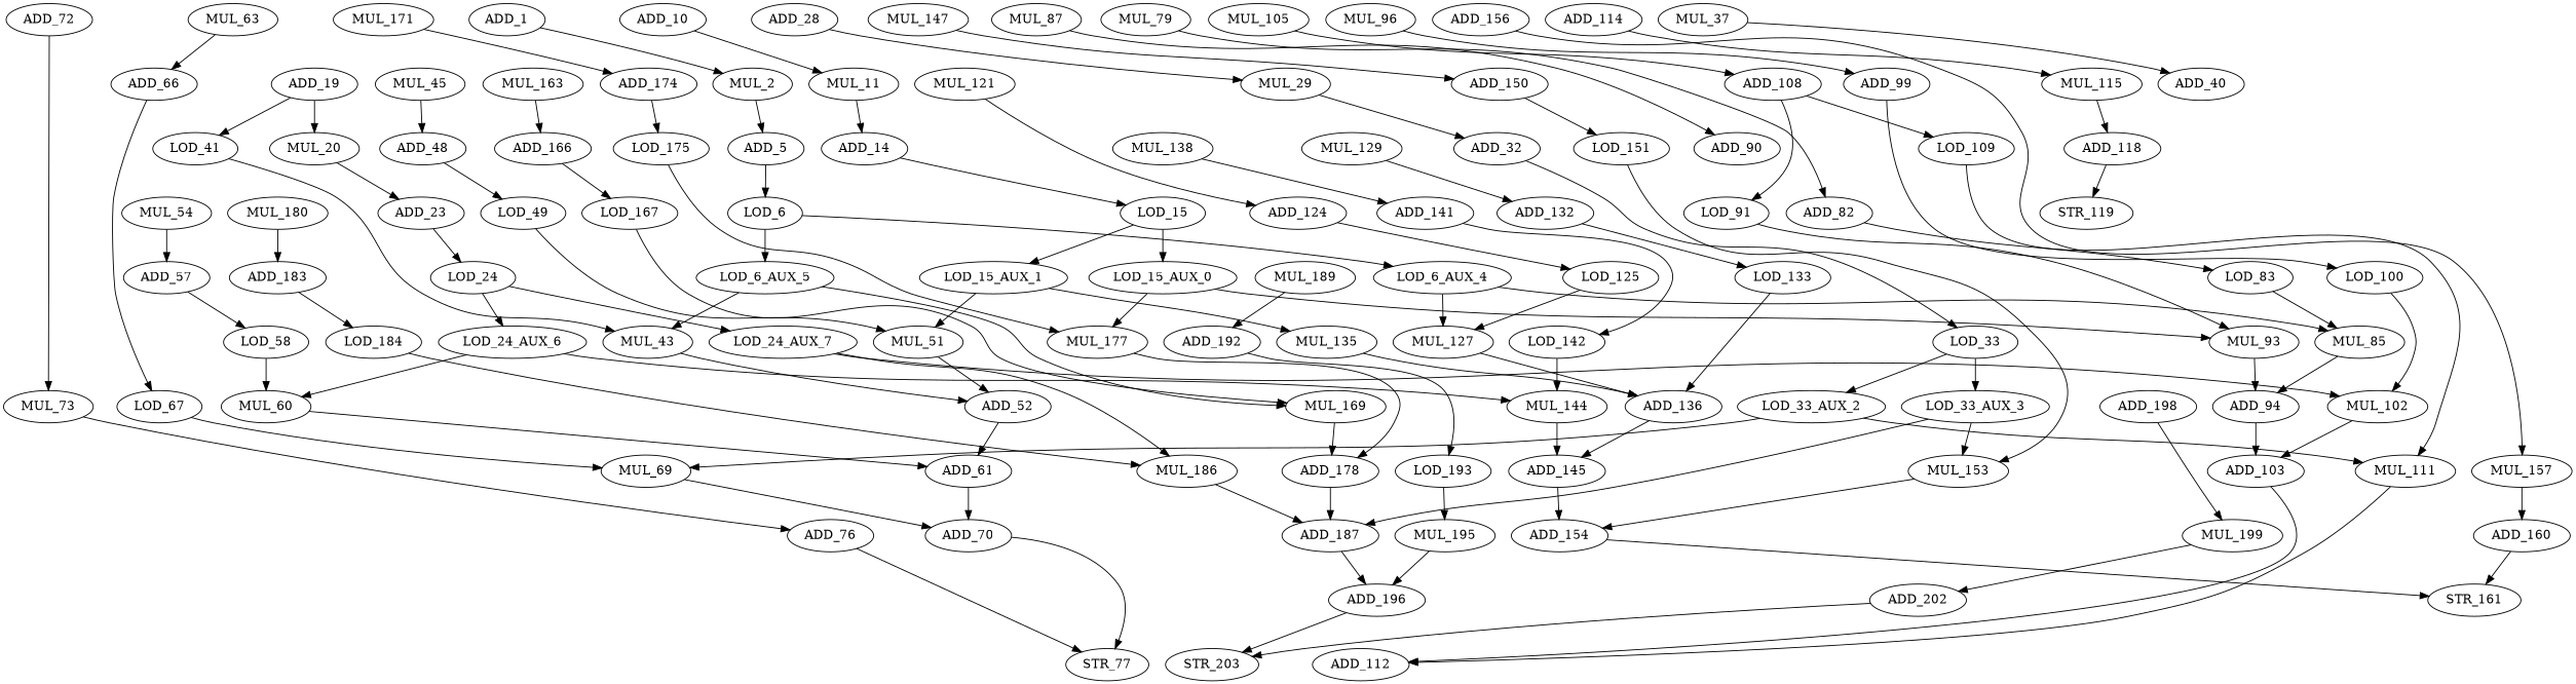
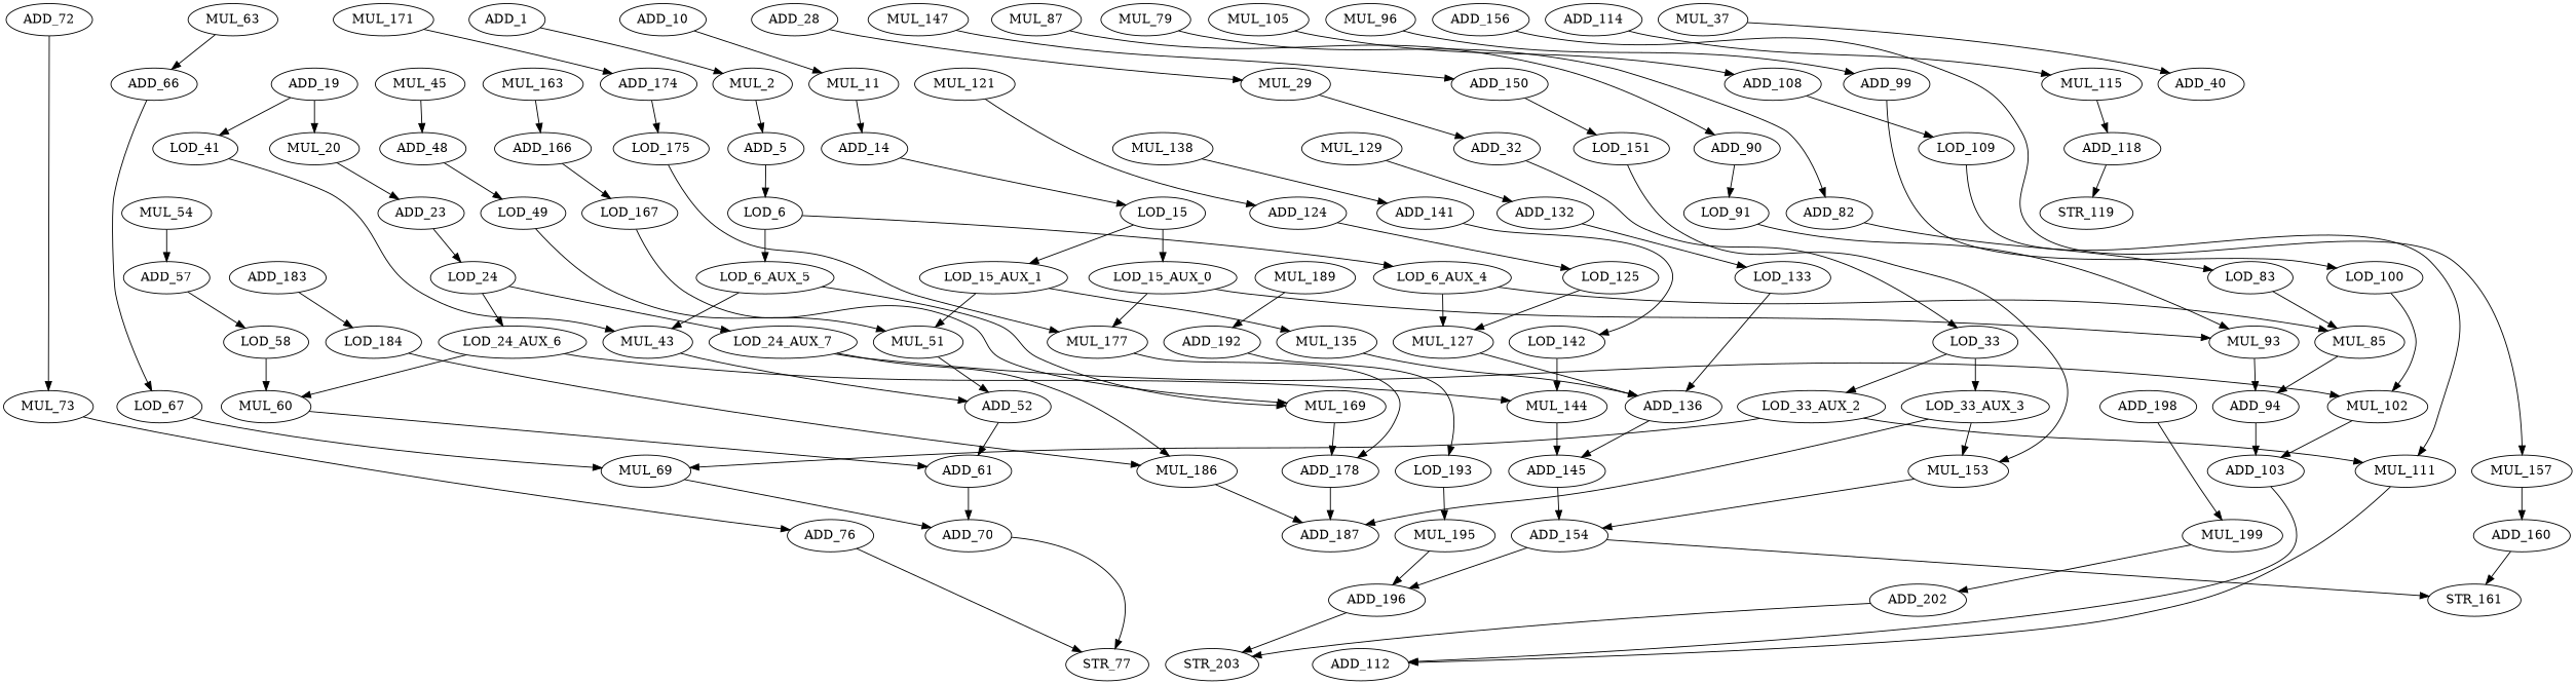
  digraph {
    edge [weight=0]
    ADD_61
    ADD_70
    STR_77
    ADD_192
    LOD_193
    MUL_195
    ADD_196
    LOD_41
    MUL_43
    ADD_52
    ADD_154
    STR_161
    ADD_57
    LOD_58
    MUL_60
    MUL_85
    ADD_94
    ADD_103
    ADD_112
    MUL_177
    ADD_178
    ADD_187
    LOD_15_AUX_0
    MUL_93
    ADD_48
    LOD_49
    MUL_51
    LOD_100
    MUL_102
    LOD_33_AUX_2
    MUL_69
    MUL_111
    ADD_118
    STR_119
    MUL_2
    ADD_5
    LOD_6
    LOD_6_AUX_4
    LOD_6_AUX_5
    ADD_141
    LOD_142
    MUL_144
    ADD_145
    ADD_183
    LOD_184
    MUL_186
    ADD_150
    LOD_151
    MUL_153
    ADD_198
    MUL_199
    ADD_202
    STR_203
    LOD_15
    LOD_15_AUX_1
    MUL_135
    ADD_136
    MUL_121
    ADD_124
    LOD_125
    MUL_127
    MUL_45
    LOD_91
    LOD_133
    LOD_33_AUX_3
    ADD_90
    MUL_171
    ADD_174
    LOD_175
    MUL_169
    LOD_24_AUX_6
    MUL_29
    ADD_32
    LOD_33
    MUL_96
    ADD_99
    MUL_37
    ADD_40
    MUL_79
    ADD_82
    LOD_83
    ADD_1
    ADD_72
    MUL_73
    ADD_76
    ADD_156
    MUL_157
    ADD_160
    ADD_66
    LOD_67
    ADD_14
    MUL_87
    ADD_23
    LOD_24
    LOD_24_AUX_7
    MUL_163
    ADD_166
    LOD_167
    MUL_105
    ADD_108
    LOD_109
    MUL_20
    MUL_115
    MUL_63
    ADD_132
    MUL_138
    MUL_11
    MUL_129
    MUL_54
    MUL_147
    ADD_28
    ADD_19
    ADD_10
    ADD_114
-   MUL_180
    MUL_189
    ADD_61 -> ADD_70 [weight=2]
    ADD_70 -> STR_77
    ADD_192 -> LOD_193
    LOD_193 -> MUL_195
    MUL_195 -> ADD_196
    ADD_196 -> STR_203
    LOD_41 -> MUL_43
    MUL_43 -> ADD_52
    ADD_52 -> ADD_61
    ADD_154 -> STR_161
    ADD_57 -> LOD_58
    LOD_58 -> MUL_60 [weight=2]
    MUL_60 -> ADD_61
    MUL_85 -> ADD_94
    ADD_94 -> ADD_103 [weight=4]
    ADD_103 -> ADD_112
    MUL_177 -> ADD_178
    ADD_178 -> ADD_187 [weight=5]
-   ADD_187 -> ADD_196 [weight=2]
+   ADD_154 -> ADD_196 [weight=2]
    LOD_15_AUX_0 -> MUL_177
    LOD_15_AUX_0 -> MUL_93
    MUL_93 -> ADD_94
    ADD_48 -> LOD_49
    LOD_49 -> MUL_51
    MUL_51 -> ADD_52
    LOD_100 -> MUL_102
    MUL_102 -> ADD_103
    LOD_33_AUX_2 -> MUL_69
    LOD_33_AUX_2 -> MUL_111
    MUL_69 -> ADD_70
    MUL_111 -> ADD_112
    ADD_118 -> STR_119
    MUL_2 -> ADD_5
    ADD_5 -> LOD_6
    LOD_6 -> LOD_6_AUX_4
    LOD_6 -> LOD_6_AUX_5 [weight=2]
    LOD_6_AUX_4 -> MUL_85
    LOD_6_AUX_4 -> MUL_127
    LOD_6_AUX_5 -> MUL_43
    LOD_6_AUX_5 -> MUL_169
    ADD_141 -> LOD_142
    LOD_142 -> MUL_144 [weight=1]
    MUL_144 -> ADD_145 [weight=3]
    ADD_145 -> ADD_154
    ADD_183 -> LOD_184
    LOD_184 -> MUL_186
    MUL_186 -> ADD_187
    ADD_150 -> LOD_151
    LOD_151 -> MUL_153
    MUL_153 -> ADD_154
    ADD_198 -> MUL_199
    MUL_199 -> ADD_202
    ADD_202 -> STR_203
    LOD_15 -> LOD_15_AUX_0 [weight=3]
    LOD_15 -> LOD_15_AUX_1
    LOD_15_AUX_1 -> MUL_51
    LOD_15_AUX_1 -> MUL_135
    MUL_135 -> ADD_136
    ADD_136 -> ADD_145
    MUL_121 -> ADD_124
    ADD_124 -> LOD_125
    LOD_125 -> MUL_127
    MUL_127 -> ADD_136
    MUL_45 -> ADD_48
    LOD_91 -> MUL_93
    LOD_133 -> ADD_136
    LOD_33_AUX_3 -> ADD_187
    LOD_33_AUX_3 -> MUL_153
-   ADD_108 -> LOD_91
+   ADD_90 -> LOD_91
    MUL_171 -> ADD_174
    ADD_174 -> LOD_175
    LOD_175 -> MUL_177
    MUL_169 -> ADD_178
    LOD_24_AUX_6 -> MUL_60
    LOD_24_AUX_6 -> MUL_144
    MUL_29 -> ADD_32
    ADD_32 -> LOD_33
    LOD_33 -> LOD_33_AUX_2
    LOD_33 -> LOD_33_AUX_3 [weight=2]
    MUL_96 -> ADD_99
    ADD_99 -> LOD_100
    MUL_37 -> ADD_40
    MUL_79 -> ADD_82
    ADD_82 -> LOD_83
    LOD_83 -> MUL_85
    ADD_1 -> MUL_2
    ADD_72 -> MUL_73
    MUL_73 -> ADD_76
    ADD_76 -> STR_77
    ADD_156 -> MUL_157
    MUL_157 -> ADD_160 [weight=1]
    ADD_160 -> STR_161
    ADD_66 -> LOD_67
    LOD_67 -> MUL_69
    ADD_14 -> LOD_15
    MUL_87 -> ADD_90
    ADD_23 -> LOD_24
    LOD_24 -> LOD_24_AUX_6
    LOD_24 -> LOD_24_AUX_7
    LOD_24_AUX_7 -> MUL_102
    LOD_24_AUX_7 -> MUL_186
    MUL_163 -> ADD_166
    ADD_166 -> LOD_167
    LOD_167 -> MUL_169
    MUL_105 -> ADD_108
    ADD_108 -> LOD_109
    LOD_109 -> MUL_111
    MUL_20 -> ADD_23
    MUL_115 -> ADD_118
    MUL_63 -> ADD_66
    ADD_132 -> LOD_133
    MUL_138 -> ADD_141
    MUL_11 -> ADD_14
    MUL_129 -> ADD_132
    MUL_54 -> ADD_57 [weight=1]
    MUL_147 -> ADD_150
    ADD_28 -> MUL_29
    ADD_19 -> LOD_41
    ADD_19 -> MUL_20 [weight=1]
    ADD_10 -> MUL_11
    ADD_114 -> MUL_115
-   MUL_180 -> ADD_183 [weight=1]
    MUL_189 -> ADD_192
  }
